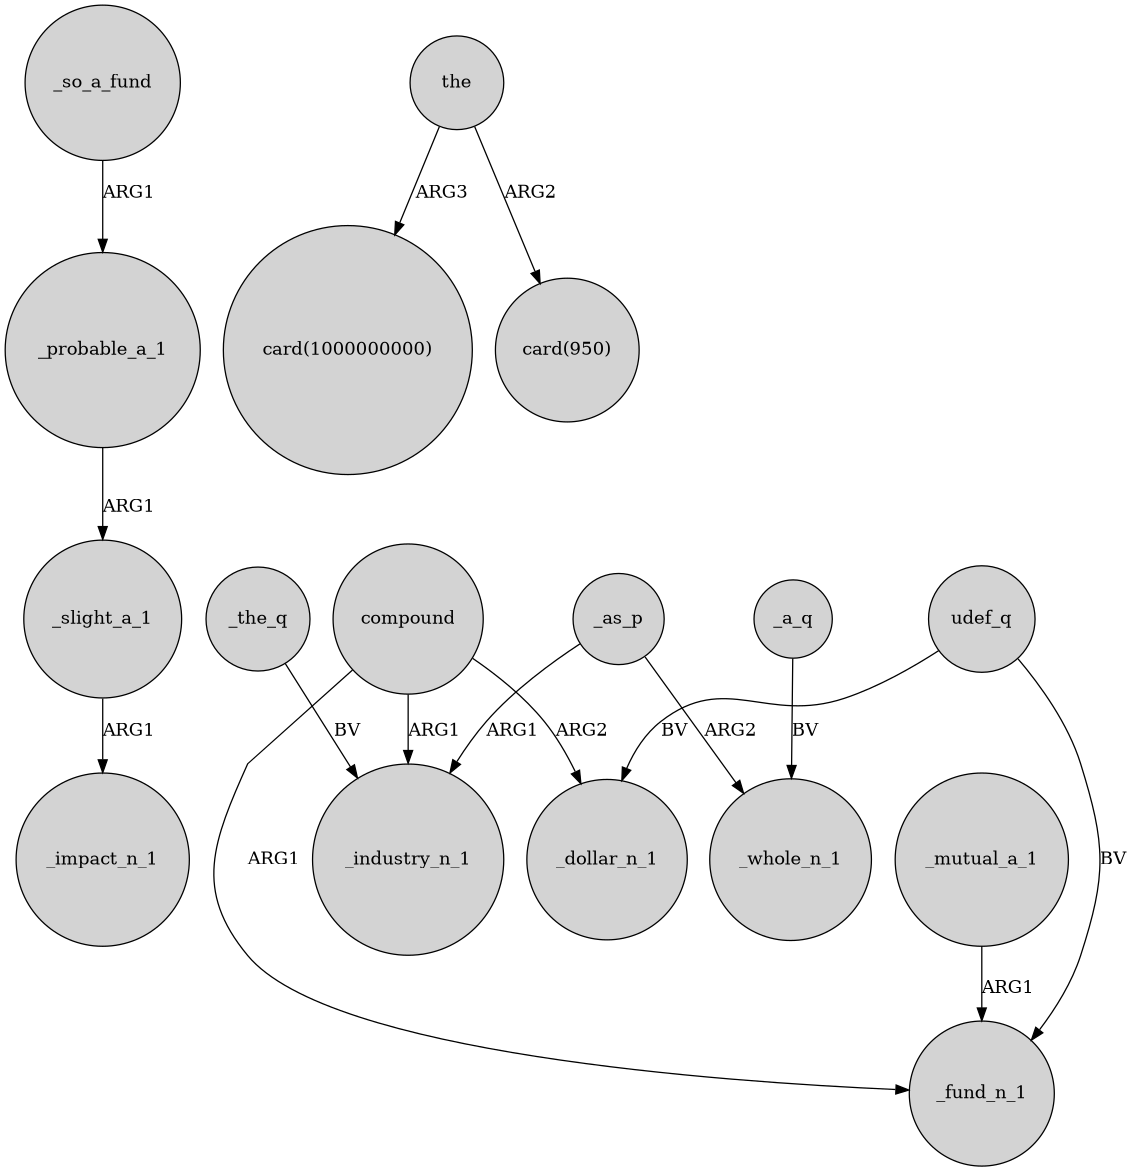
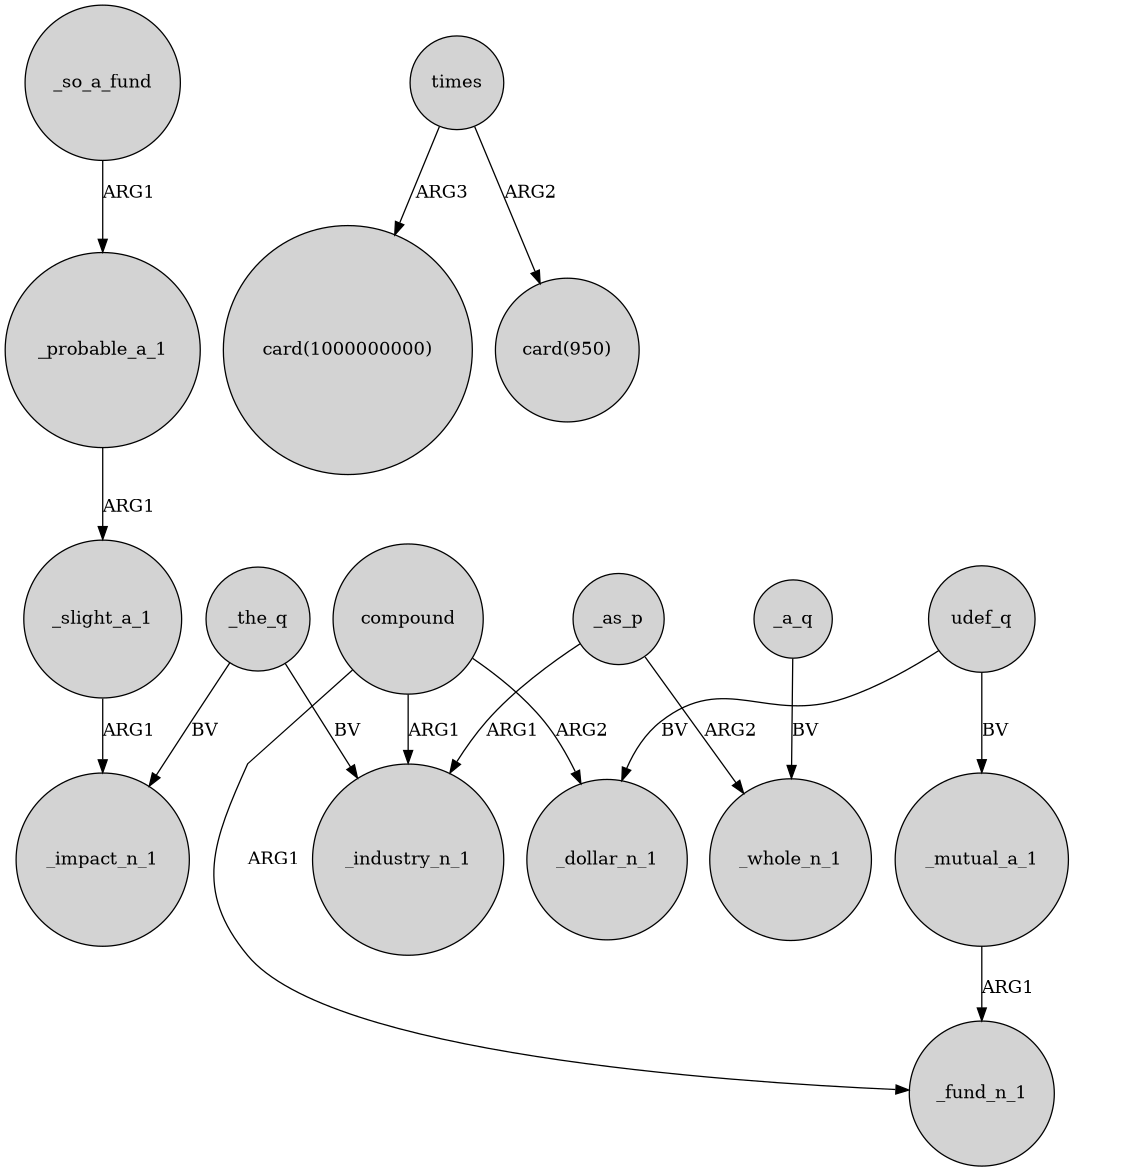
  digraph {
    node [shape=circle style=filled]
    _probable_a_1
    _slight_a_1
    _impact_n_1
    _the_q
    _industry_n_1
    _mutual_a_1
    _fund_n_1
    compound
    _dollar_n_1
    _as_p
    _whole_n_1
-   times [label=the]
+   times
    "card(1000000000)"
    "card(950)"
    _a_q
    udef_q
    n17 [label=_so_a_fund]
    _probable_a_1 -> _slight_a_1 [label=ARG1]
    _slight_a_1 -> _impact_n_1 [label=ARG1]
+   _the_q -> _impact_n_1 [label=BV]
    _the_q -> _industry_n_1 [label=BV]
    _mutual_a_1 -> _fund_n_1 [label=ARG1]
    compound -> _industry_n_1 [label=ARG1]
    compound -> _fund_n_1 [label=ARG1]
    compound -> _dollar_n_1 [label=ARG2]
    _as_p -> _industry_n_1 [label=ARG1]
    _as_p -> _whole_n_1 [label=ARG2]
    times -> "card(1000000000)" [label=ARG3]
    times -> "card(950)" [label=ARG2]
    _a_q -> _whole_n_1 [label=BV]
-   udef_q -> _fund_n_1 [label=BV]
+   udef_q -> _mutual_a_1 [label=BV]
    udef_q -> _dollar_n_1 [label=BV]
    n17 -> _probable_a_1 [label=ARG1]
  }
